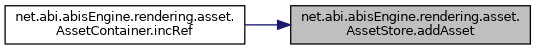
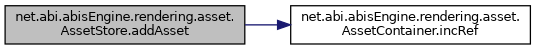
  digraph {
    rankdir=LR
    node [color=black fontname=Helvetica fontsize=10 shape=record style=filled]
    n1 [fillcolor=grey75 fontcolor=black height=0.2 label="net.abi.abisEngine.rendering.asset.\lAssetStore.addAsset" width=0.4]
    n2 [fillcolor=white height=0.2 label="net.abi.abisEngine.rendering.asset.\lAssetContainer.incRef" width=0.4]
-   n2 -> n1 [color=midnightblue fontname=Helvetica fontsize=10 labelfontname=Helvetica labelfontsize=10 style=solid]
+   n1 -> n2 [color=midnightblue fontname=Helvetica fontsize=10 labelfontname=Helvetica labelfontsize=10 style=solid]
  }
